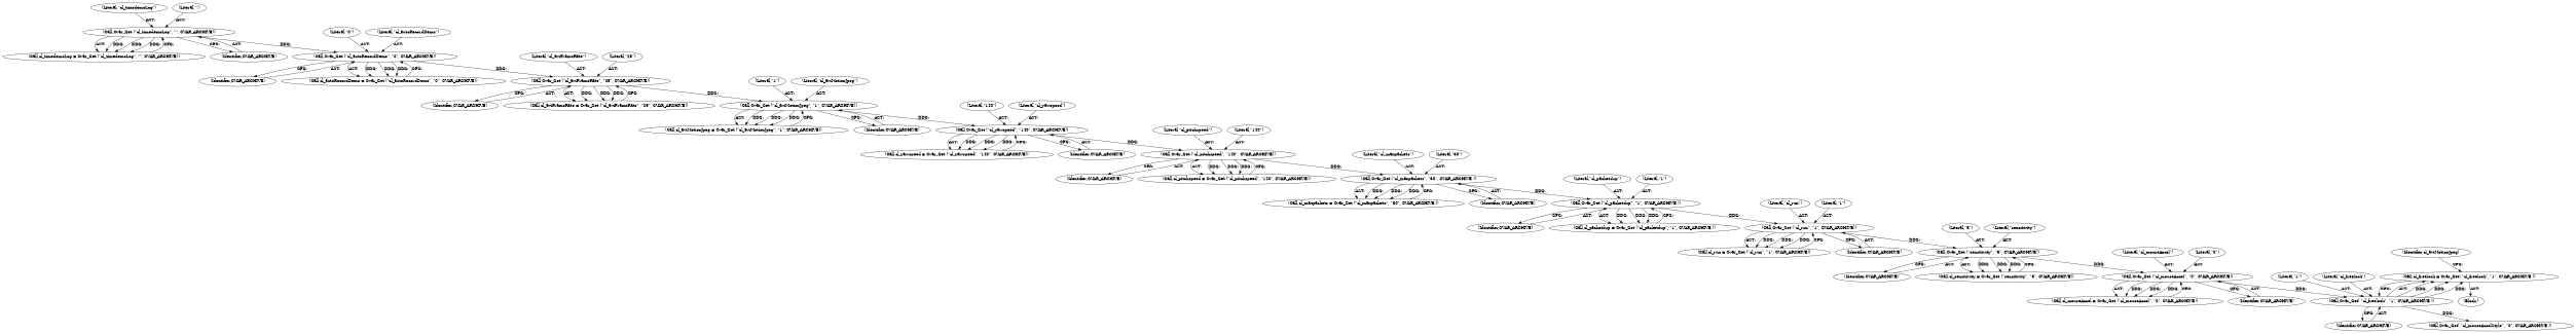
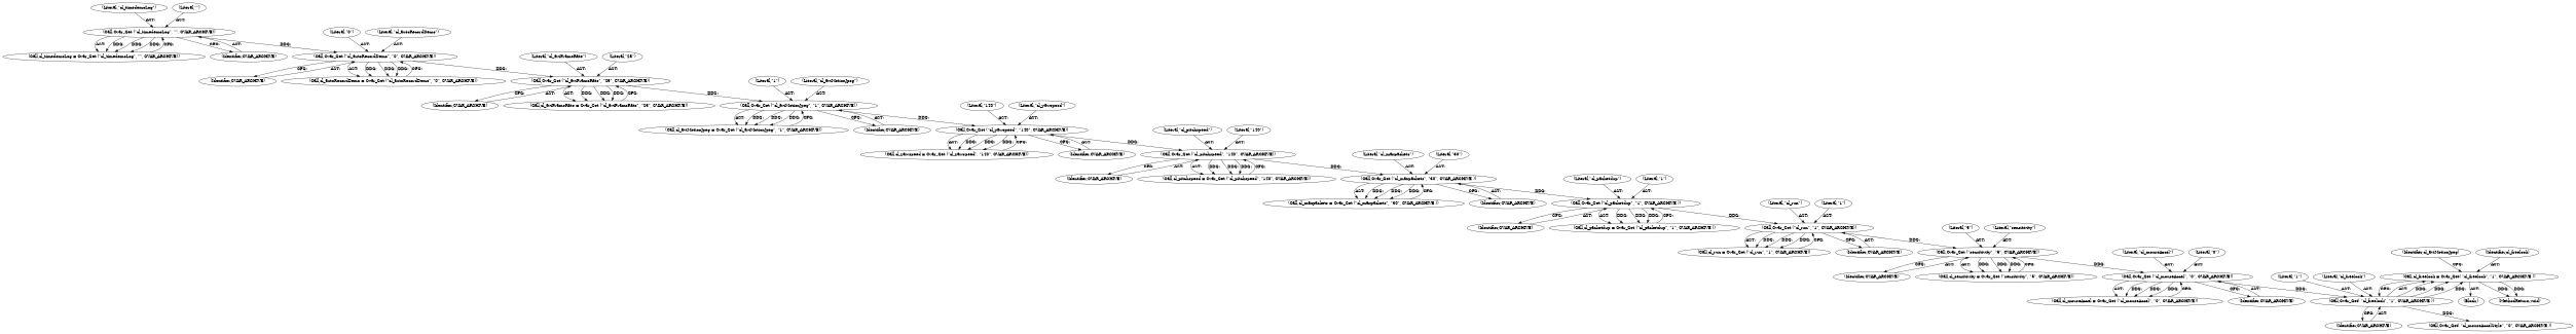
  digraph {
    n1 [label="(Call,cl_freelook = Cvar_Get( \"cl_freelook\", \"1\", CVAR_ARCHIVE ))"]
    n2 [label="(Call,Cvar_Get( \"cl_freelook\", \"1\", CVAR_ARCHIVE ))"]
    n3 [label="(Block,)"]
+   n4 [label="(MethodReturn,void)"]
    n5 [label="(Identifier,CVAR_ARCHIVE)"]
    n6 [label="(Call,Cvar_Get( \"cl_mouseAccelStyle\", \"0\", CVAR_ARCHIVE ))"]
    n7 [label="(Call,Cvar_Get (\"cl_mouseAccel\", \"0\", CVAR_ARCHIVE))"]
    n8 [label="(Call,cl_mouseAccel = Cvar_Get (\"cl_mouseAccel\", \"0\", CVAR_ARCHIVE))"]
    n9 [label="(Identifier,CVAR_ARCHIVE)"]
    n10 [label="(Call,Cvar_Get (\"sensitivity\", \"5\", CVAR_ARCHIVE))"]
    n11 [label="(Identifier,CVAR_ARCHIVE)"]
    n12 [label="(Call,cl_sensitivity = Cvar_Get (\"sensitivity\", \"5\", CVAR_ARCHIVE))"]
    n13 [label="(Call,Cvar_Get (\"cl_run\", \"1\", CVAR_ARCHIVE))"]
    n14 [label="(Call,cl_run = Cvar_Get (\"cl_run\", \"1\", CVAR_ARCHIVE))"]
    n15 [label="(Identifier,CVAR_ARCHIVE)"]
    n16 [label="(Call,Cvar_Get (\"cl_packetdup\", \"1\", CVAR_ARCHIVE ))"]
    n17 [label="(Identifier,CVAR_ARCHIVE)"]
    n18 [label="(Call,cl_packetdup = Cvar_Get (\"cl_packetdup\", \"1\", CVAR_ARCHIVE ))"]
    n19 [label="(Call,Cvar_Get (\"cl_maxpackets\", \"30\", CVAR_ARCHIVE ))"]
    n20 [label="(Call,cl_maxpackets = Cvar_Get (\"cl_maxpackets\", \"30\", CVAR_ARCHIVE ))"]
    n21 [label="(Identifier,CVAR_ARCHIVE)"]
    n22 [label="(Call,Cvar_Get (\"cl_pitchspeed\", \"140\", CVAR_ARCHIVE))"]
    n23 [label="(Identifier,CVAR_ARCHIVE)"]
    n24 [label="(Call,cl_pitchspeed = Cvar_Get (\"cl_pitchspeed\", \"140\", CVAR_ARCHIVE))"]
    n25 [label="(Call,Cvar_Get (\"cl_yawspeed\", \"140\", CVAR_ARCHIVE))"]
    n26 [label="(Call,cl_yawspeed = Cvar_Get (\"cl_yawspeed\", \"140\", CVAR_ARCHIVE))"]
    n27 [label="(Identifier,CVAR_ARCHIVE)"]
    n28 [label="(Call,Cvar_Get (\"cl_aviMotionJpeg\", \"1\", CVAR_ARCHIVE))"]
    n29 [label="(Call,cl_aviMotionJpeg = Cvar_Get (\"cl_aviMotionJpeg\", \"1\", CVAR_ARCHIVE))"]
    n30 [label="(Identifier,CVAR_ARCHIVE)"]
    n31 [label="(Call,Cvar_Get (\"cl_aviFrameRate\", \"25\", CVAR_ARCHIVE))"]
    n32 [label="(Identifier,CVAR_ARCHIVE)"]
    n33 [label="(Call,cl_aviFrameRate = Cvar_Get (\"cl_aviFrameRate\", \"25\", CVAR_ARCHIVE))"]
    n34 [label="(Call,Cvar_Get (\"cl_autoRecordDemo\", \"0\", CVAR_ARCHIVE))"]
    n35 [label="(Identifier,CVAR_ARCHIVE)"]
    n36 [label="(Call,cl_autoRecordDemo = Cvar_Get (\"cl_autoRecordDemo\", \"0\", CVAR_ARCHIVE))"]
    n37 [label="(Call,Cvar_Get (\"cl_timedemoLog\", \"\", CVAR_ARCHIVE))"]
    n38 [label="(Call,cl_timedemoLog = Cvar_Get (\"cl_timedemoLog\", \"\", CVAR_ARCHIVE))"]
    n39 [label="(Identifier,CVAR_ARCHIVE)"]
    n40 [label="(Literal,\"cl_maxpackets\")"]
    n41 [label="(Literal,\"cl_timedemoLog\")"]
    n42 [label="(Identifier,cl_aviMotionJpeg)"]
    n43 [label="(Literal,\"cl_pitchspeed\")"]
    n44 [label="(Literal,\"5\")"]
    n45 [label="(Literal,\"cl_mouseAccel\")"]
    n46 [label="(Literal,\"sensitivity\")"]
    n47 [label="(Literal,\"cl_run\")"]
    n48 [label="(Literal,\"140\")"]
    n49 [label="(Literal,\"1\")"]
    n50 [label="(Literal,\"0\")"]
    n51 [label="(Literal,\"0\")"]
    n52 [label="(Literal,\"cl_aviFrameRate\")"]
    n53 [label="(Literal,\"140\")"]
    n54 [label="(Literal,\"\")"]
    n55 [label="(Literal,\"cl_autoRecordDemo\")"]
    n56 [label="(Literal,\"cl_yawspeed\")"]
    n57 [label="(Literal,\"1\")"]
    n58 [label="(Literal,\"cl_packetdup\")"]
+   n59 [label="(Identifier,cl_freelook)"]
    n60 [label="(Literal,\"cl_freelook\")"]
    n61 [label="(Literal,\"1\")"]
    n62 [label="(Literal,\"30\")"]
    n63 [label="(Literal,\"25\")"]
    n64 [label="(Literal,\"cl_aviMotionJpeg\")"]
    n65 [label="(Literal,\"1\")"]
    n1 -> n2 [label="CFG: "]
    n1 -> n3 [label="AST: "]
+   n1 -> n4 [label="DDG: "]
+   n1 -> n4 [label="DDG: "]
    n2 -> n1 [label="AST: "]
    n2 -> n1 [label="DDG: "]
    n2 -> n1 [label="DDG: "]
    n2 -> n1 [label="DDG: "]
    n2 -> n5 [label="CFG: "]
    n2 -> n6 [label="DDG: "]
    n5 -> n2 [label="AST: "]
    n7 -> n2 [label="DDG: "]
    n7 -> n8 [label="AST: "]
    n7 -> n8 [label="DDG: "]
    n7 -> n8 [label="DDG: "]
    n7 -> n8 [label="DDG: "]
    n7 -> n9 [label="CFG: "]
    n8 -> n7 [label="CFG: "]
    n9 -> n7 [label="AST: "]
    n10 -> n7 [label="DDG: "]
    n10 -> n11 [label="CFG: "]
    n10 -> n12 [label="AST: "]
    n10 -> n12 [label="DDG: "]
    n10 -> n12 [label="DDG: "]
    n10 -> n12 [label="DDG: "]
    n11 -> n10 [label="AST: "]
    n12 -> n10 [label="CFG: "]
    n13 -> n10 [label="DDG: "]
    n13 -> n14 [label="AST: "]
    n13 -> n14 [label="DDG: "]
    n13 -> n14 [label="DDG: "]
    n13 -> n14 [label="DDG: "]
    n13 -> n15 [label="CFG: "]
    n14 -> n13 [label="CFG: "]
    n15 -> n13 [label="AST: "]
    n16 -> n13 [label="DDG: "]
    n16 -> n17 [label="CFG: "]
    n16 -> n18 [label="AST: "]
    n16 -> n18 [label="DDG: "]
    n16 -> n18 [label="DDG: "]
    n16 -> n18 [label="DDG: "]
    n17 -> n16 [label="AST: "]
    n18 -> n16 [label="CFG: "]
    n19 -> n16 [label="DDG: "]
    n19 -> n20 [label="AST: "]
    n19 -> n20 [label="DDG: "]
    n19 -> n20 [label="DDG: "]
    n19 -> n20 [label="DDG: "]
    n19 -> n21 [label="CFG: "]
    n20 -> n19 [label="CFG: "]
    n21 -> n19 [label="AST: "]
    n22 -> n19 [label="DDG: "]
    n22 -> n23 [label="CFG: "]
    n22 -> n24 [label="AST: "]
    n22 -> n24 [label="DDG: "]
    n22 -> n24 [label="DDG: "]
    n22 -> n24 [label="DDG: "]
    n23 -> n22 [label="AST: "]
    n24 -> n22 [label="CFG: "]
    n25 -> n22 [label="DDG: "]
    n25 -> n26 [label="AST: "]
    n25 -> n26 [label="DDG: "]
    n25 -> n26 [label="DDG: "]
    n25 -> n26 [label="DDG: "]
    n25 -> n27 [label="CFG: "]
    n26 -> n25 [label="CFG: "]
    n27 -> n25 [label="AST: "]
    n28 -> n25 [label="DDG: "]
    n28 -> n29 [label="AST: "]
    n28 -> n29 [label="DDG: "]
    n28 -> n29 [label="DDG: "]
    n28 -> n29 [label="DDG: "]
    n28 -> n30 [label="CFG: "]
    n29 -> n28 [label="CFG: "]
    n30 -> n28 [label="AST: "]
    n31 -> n28 [label="DDG: "]
    n31 -> n32 [label="CFG: "]
    n31 -> n33 [label="AST: "]
    n31 -> n33 [label="DDG: "]
    n31 -> n33 [label="DDG: "]
    n31 -> n33 [label="DDG: "]
    n32 -> n31 [label="AST: "]
    n33 -> n31 [label="CFG: "]
    n34 -> n31 [label="DDG: "]
    n34 -> n35 [label="CFG: "]
    n34 -> n36 [label="AST: "]
    n34 -> n36 [label="DDG: "]
    n34 -> n36 [label="DDG: "]
    n34 -> n36 [label="DDG: "]
    n35 -> n34 [label="AST: "]
    n36 -> n34 [label="CFG: "]
    n37 -> n34 [label="DDG: "]
    n37 -> n38 [label="AST: "]
    n37 -> n38 [label="DDG: "]
    n37 -> n38 [label="DDG: "]
    n37 -> n38 [label="DDG: "]
    n37 -> n39 [label="CFG: "]
    n38 -> n37 [label="CFG: "]
    n39 -> n37 [label="AST: "]
    n40 -> n19 [label="AST: "]
    n41 -> n37 [label="AST: "]
    n42 -> n1 [label="CFG: "]
    n43 -> n22 [label="AST: "]
    n44 -> n10 [label="AST: "]
    n45 -> n7 [label="AST: "]
    n46 -> n10 [label="AST: "]
    n47 -> n13 [label="AST: "]
    n48 -> n25 [label="AST: "]
    n49 -> n2 [label="AST: "]
    n50 -> n7 [label="AST: "]
    n51 -> n34 [label="AST: "]
    n52 -> n31 [label="AST: "]
    n53 -> n22 [label="AST: "]
    n54 -> n37 [label="AST: "]
    n55 -> n34 [label="AST: "]
    n56 -> n25 [label="AST: "]
    n57 -> n28 [label="AST: "]
    n58 -> n16 [label="AST: "]
+   n59 -> n1 [label="AST: "]
    n60 -> n2 [label="AST: "]
    n61 -> n16 [label="AST: "]
    n62 -> n19 [label="AST: "]
    n63 -> n31 [label="AST: "]
    n64 -> n28 [label="AST: "]
    n65 -> n13 [label="AST: "]
  }
